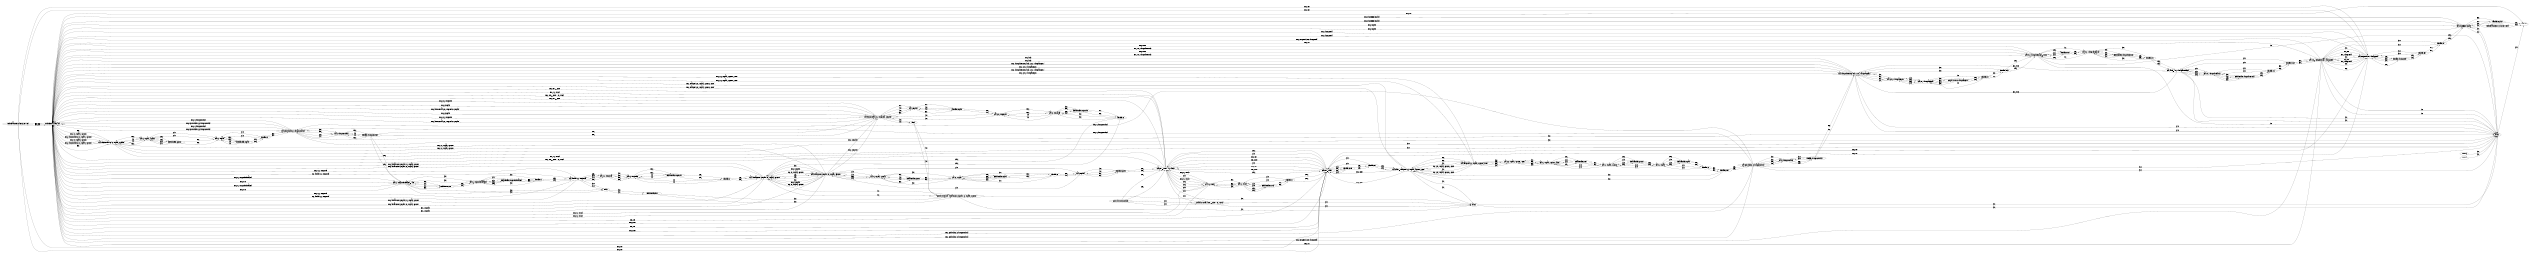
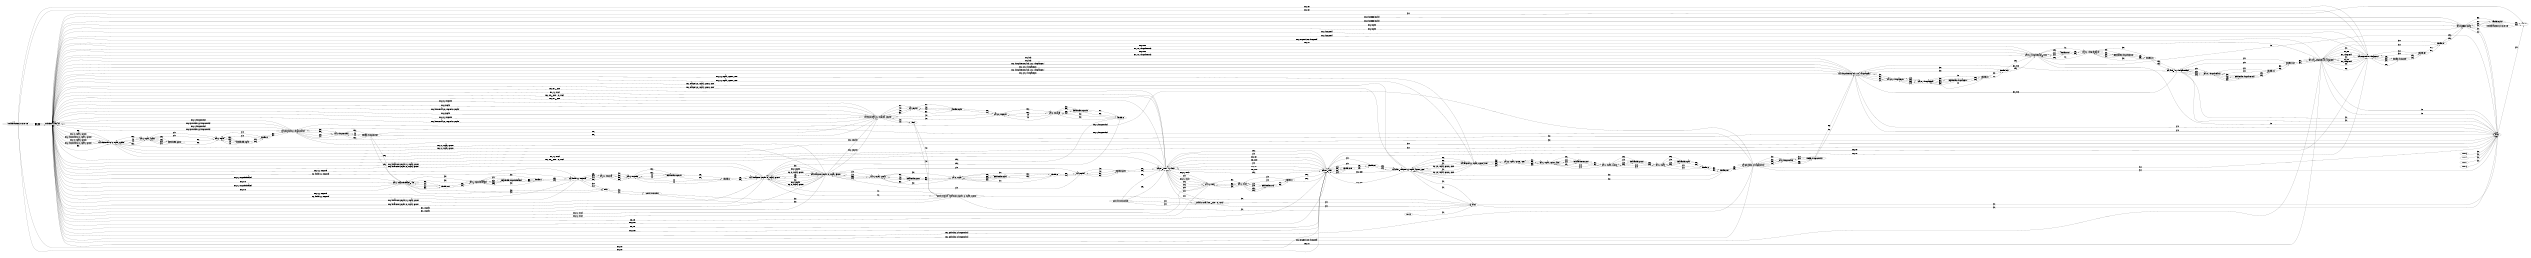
  digraph {
    rankdir=LR
    n1 [label="(MethodReturn,static void)"]
    n2 [label="(Call,rds_conn_destroy(tc->t_cpath->cp_conn))"]
    1000100
    n4 [label="(Block,)"]
    n5 [label="(Call,tc->t_cpath->cp_conn)"]
-   n6 [label="(MethodParameterIn,destroy net *net)"]
+   n6 [label="(MethodParameterIn,struct net *net)"]
    n7 [label="(Call,net != c_net)"]
-   n8 [label="(Call,net_generic(net, rds_tcp_netid))"]
+   n8 [label="(Call,net_generic(net, rds_tcp_struct))"]
    n9 [label="(Identifier,c_net)"]
    n10 [label="(Call,net != c_net || !tc->t_sock)"]
-   n11 [label="(Call,*rtn = net_generic(net, rds_tcp_netid))"]
+   n11 [label="(Call,*read = net_generic(net, rds_tcp_netid))"]
    n12 [label="(Identifier,rds_tcp_netid)"]
-   n13 [label="(MethodParameterOut,struct net *netid)"]
+   n13 [label="(MethodParameterOut,struct net *net)"]
    n14 [label="(Call,spin_lock_irq(&rds_tcp_conn_lock))"]
    n15 [label="(Call,&rds_tcp_conn_lock)"]
    n16 [label="(Call,spin_unlock_irq(&rds_tcp_conn_lock))"]
    n17 [label="(Identifier,rds_tcp_conn_lock)"]
    n18 [label="(Call,&rds_tcp_conn_lock)"]
    n19 [label="(Call,rds_tcp_listen_stop(lsock, &rtn->rds_tcp_accept_w))"]
    n20 [label="(Call,&rtn->rds_tcp_accept_w)"]
    n21 [label="(Call,*c_net = read_pnet(&tc->t_cpath->cp_conn->c_net))"]
    n22 [label="(Call,read_pnet(&tc->t_cpath->cp_conn->c_net))"]
    n23 [label="(Block,)"]
    n24 [label="(Call,&tc->t_cpath->cp_conn->c_net)"]
    n25 [label="(Identifier,c_net)"]
    n26 [label="(Call,tc->t_cpath->cp_conn->c_net)"]
-   n27 [label="(FieldIdentifier,c_net)"]
+   n27 [label="(MethodParameterIn,c_net)"]
    n28 [label="(Call,tc->t_cpath->cp_conn)"]
    n29 [label="(FieldIdentifier,cp_conn)"]
    n30 [label="(Call,tc->t_cpath)"]
    n31 [label="(FieldIdentifier,t_cpath)"]
    n32 [label="(Identifier,tc)"]
    n33 [label="(Identifier,net)"]
    n34 [label="(ControlStructure,if (net != c_net || !tc->t_sock))"]
    n35 [label="(Call,!tc->t_sock)"]
    n36 [label="(Call,tc->t_sock)"]
    n37 [label="(FieldIdentifier,t_sock)"]
    n38 [label="(Identifier,tc)"]
    n39 [label="(ControlStructure,continue;)"]
    n40 [label="(Call,&tmp_list)"]
    n41 [label="(Identifier,tmp_list)"]
    n42 [label="(Call,list_has_conn(&tmp_list, tc->t_cpath->cp_conn))"]
    n43 [label="(Call,tc->t_cpath->cp_conn)"]
    n44 [label="(Call,!list_has_conn(&tmp_list, tc->t_cpath->cp_conn))"]
    n45 [label="(Call,list_move_tail(&tc->t_tcp_node, &tmp_list))"]
    n46 [label="(ControlStructure,if (!list_has_conn(&tmp_list, tc->t_cpath->cp_conn)))"]
    n47 [label="(FieldIdentifier,cp_conn)"]
    n48 [label="(Call,tc->t_cpath)"]
    n49 [label="(FieldIdentifier,t_cpath)"]
    n50 [label="(Identifier,tc)"]
    n51 [label="(Block,)"]
    n52 [label="(Call,&tmp_list)"]
    n53 [label="(Call,&tc->t_tcp_node)"]
    n54 [label="(Call,tc->t_tcp_node)"]
    n55 [label="(FieldIdentifier,t_tcp_node)"]
    n56 [label="(Identifier,tc)"]
    n57 [label="(Identifier,tmp_list)"]
-   n58 [label="(FieldIdentifier,else)"]
+   n58 [label="(ControlStructure,else)"]
    n59 [label="(Block,)"]
    n60 [label="(Call,&tc->t_tcp_node)"]
    n61 [label="(Call,tc->t_tcp_node)"]
    n62 [label="(Call,list_del(&tc->t_tcp_node))"]
    n63 [label="(FieldIdentifier,t_tcp_node)"]
    n64 [label="(Identifier,tc)"]
-   n65 [label="(MethodReturn,true)"]
+   n65 [label="(Identifier,true)"]
    n66 [label="(Call,tc->t_tcp_node_detached = true)"]
    n67 [label="(Call,tc->t_tcp_node_detached)"]
-   n68 [label="(FieldIdentifier,t_tcp_node_detached)"]
+   n68 [label="(FieldIdentifier,t_irq_node_detached)"]
    n69 [label="(Identifier,tc)"]
    n70 [label="(Identifier,rds_tcp_conn_lock)"]
    n71 [label="(FieldIdentifier,cp_conn)"]
    n72 [label="(Call,tc->t_cpath)"]
    n73 [label="(FieldIdentifier,t_cpath)"]
    n74 [label="(Identifier,tc)"]
    n75 [label="(Call,LIST_HEAD(tmp_list))"]
    n76 [label="(Identifier,tmp_list)"]
    n77 [label="(Identifier,rtn)"]
    n78 [label="(Identifier,net)"]
    n79 [label="(Call,*lsock = rtn->rds_tcp_listen_sock)"]
    n80 [label="(Call,rtn->rds_tcp_listen_sock)"]
    n81 [label="(FieldIdentifier,rds_tcp_listen_sock)"]
    n82 [label="(Identifier,lsock)"]
    n83 [label="(Identifier,rtn)"]
    n84 [label="(Call,rtn->rds_tcp_listen_sock = NULL)"]
    n85 [label="(Identifier,NULL)"]
    n86 [label="(Call,rtn->rds_tcp_listen_sock)"]
    n87 [label="(FieldIdentifier,rds_tcp_listen_sock)"]
    n88 [label="(Identifier,rtn)"]
    n89 [label="(Call,rtn->rds_tcp_accept_w)"]
    n90 [label="(Identifier,lsock)"]
-   n91 [label="(ControlStructure,rds_tcp_accept_w)"]
+   n91 [label="(FieldIdentifier,rds_tcp_accept_w)"]
    n92 [label="(Identifier,rtn)"]
+   1000134
    1000103
    1000104
+   1000107
+   1000113
    n1 -> n2 [label="CFG: "]
    n1 -> n2 [label="CFG: "]
-   n1 -> 1000100 [label="DDG: net"]
+   n1 -> 1000100 [label="AST: "]
    n2 -> n1 [label="DDG: tc->t_cpath->cp_conn"]
    n2 -> n1 [label="DDG: rds_conn_destroy(tc->t_cpath->cp_conn)"]
    n2 -> n1 [label="DDG: tc->t_cpath->cp_conn"]
    n2 -> n1 [label="DDG: rds_conn_destroy(tc->t_cpath->cp_conn)"]
    n2 -> n4 [label="AST: "]
    n2 -> n4 [label="AST: "]
    n2 -> n5 [label="CFG: "]
    n2 -> n5 [label="CFG: "]
    n4 -> 1000100 [label="AST: "]
    n5 -> n2 [label="AST: "]
    n5 -> n2 [label="AST: "]
    n5 -> n71 [label="CFG: "]
    n5 -> n71 [label="CFG: "]
    n6 -> n1 [label="DDG: net"]
    n6 -> n1 [label="DDG: net"]
    n6 -> n7 [label="DDG: net"]
    n6 -> n7 [label="DDG: net"]
    n6 -> n8 [label="DDG: net"]
    n6 -> n8 [label="DDG: net"]
    n7 -> n1 [label="DDG: net"]
    n7 -> n1 [label="DDG: c_net"]
    n7 -> n1 [label="DDG: net"]
    n7 -> n1 [label="DDG: c_net"]
    n7 -> n9 [label="CFG: "]
    n7 -> n9 [label="CFG: "]
    n7 -> n10 [label="AST: "]
    n7 -> n10 [label="DDG: net"]
    n7 -> n10 [label="DDG: c_net"]
    n7 -> n10 [label="AST: "]
    n7 -> n10 [label="DDG: net"]
    n7 -> n10 [label="DDG: c_net"]
    n8 -> n1 [label="DDG: rds_tcp_netid"]
    n8 -> n1 [label="DDG: rds_tcp_netid"]
    n8 -> n7 [label="DDG: net"]
    n8 -> n7 [label="DDG: net"]
    n8 -> n11 [label="AST: "]
    n8 -> n11 [label="DDG: net"]
    n8 -> n11 [label="DDG: rds_tcp_netid"]
    n8 -> n11 [label="AST: "]
    n8 -> n11 [label="DDG: net"]
    n8 -> n11 [label="DDG: rds_tcp_netid"]
    n8 -> n12 [label="CFG: "]
    n8 -> n12 [label="CFG: "]
    n9 -> n7 [label="AST: "]
    n9 -> n7 [label="AST: "]
    n9 -> n33 [label="CFG: "]
    n9 -> n33 [label="CFG: "]
    n10 -> n1 [label="DDG: !tc->t_sock"]
    n10 -> n1 [label="DDG: net != c_net || !tc->t_sock"]
    n10 -> n1 [label="DDG: net != c_net"]
    n10 -> n1 [label="DDG: !tc->t_sock"]
    n10 -> n1 [label="DDG: net != c_net || !tc->t_sock"]
    n10 -> n1 [label="DDG: net != c_net"]
    n10 -> n7 [label="CFG: "]
    n10 -> n7 [label="CFG: "]
    n10 -> n34 [label="AST: "]
    n10 -> n34 [label="AST: "]
    n10 -> n35 [label="CFG: "]
    n10 -> n35 [label="CFG: "]
    n11 -> n1 [label="DDG: net_generic(net, rds_tcp_netid)"]
    n11 -> n1 [label="DDG: rtn"]
    n11 -> n1 [label="DDG: net_generic(net, rds_tcp_netid)"]
    n11 -> n1 [label="DDG: rtn"]
    n11 -> n4 [label="AST: "]
    n11 -> n4 [label="AST: "]
    n11 -> n8 [label="CFG: "]
    n11 -> n8 [label="CFG: "]
    n12 -> n8 [label="AST: "]
    n12 -> n8 [label="AST: "]
    n12 -> n78 [label="CFG: "]
    n12 -> n78 [label="CFG: "]
    n13 -> 1000100 [label="LIST: "]
    n14 -> n1 [label="DDG: spin_lock_irq(&rds_tcp_conn_lock)"]
    n14 -> n1 [label="DDG: spin_lock_irq(&rds_tcp_conn_lock)"]
    n14 -> n4 [label="AST: "]
    n14 -> n4 [label="AST: "]
    n14 -> n15 [label="CFG: "]
    n14 -> n15 [label="CFG: "]
    n14 -> n16 [label="DDG: &rds_tcp_conn_lock"]
    n14 -> n16 [label="DDG: &rds_tcp_conn_lock"]
    n15 -> n14 [label="AST: "]
    n15 -> n14 [label="AST: "]
    n15 -> n17 [label="CFG: "]
    n15 -> n17 [label="CFG: "]
    n16 -> n1 [label="DDG: spin_unlock_irq(&rds_tcp_conn_lock)"]
    n16 -> n1 [label="DDG: &rds_tcp_conn_lock"]
    n16 -> n1 [label="DDG: spin_unlock_irq(&rds_tcp_conn_lock)"]
    n16 -> n1 [label="DDG: &rds_tcp_conn_lock"]
    n16 -> n4 [label="AST: "]
    n16 -> n4 [label="AST: "]
    n16 -> n18 [label="CFG: "]
    n16 -> n18 [label="CFG: "]
    n17 -> n15 [label="AST: "]
    n17 -> n15 [label="AST: "]
    n17 -> n19 [label="CFG: "]
    n17 -> n19 [label="CFG: "]
    n18 -> n16 [label="AST: "]
    n18 -> n16 [label="AST: "]
    n18 -> n70 [label="CFG: "]
    n18 -> n70 [label="CFG: "]
    n19 -> n1 [label="DDG: lsock"]
    n19 -> n1 [label="DDG: rds_tcp_listen_stop(lsock, &rtn->rds_tcp_accept_w)"]
    n19 -> n1 [label="DDG: &rtn->rds_tcp_accept_w"]
    n19 -> n1 [label="DDG: lsock"]
    n19 -> n1 [label="DDG: rds_tcp_listen_stop(lsock, &rtn->rds_tcp_accept_w)"]
    n19 -> n1 [label="DDG: &rtn->rds_tcp_accept_w"]
    n19 -> n4 [label="AST: "]
    n19 -> n4 [label="AST: "]
    n19 -> n20 [label="CFG: "]
    n19 -> n20 [label="CFG: "]
    n20 -> n19 [label="AST: "]
    n20 -> n19 [label="AST: "]
    n20 -> n89 [label="CFG: "]
    n20 -> n89 [label="CFG: "]
    n21 -> n1 [label="DDG: read_pnet(&tc->t_cpath->cp_conn->c_net)"]
    n21 -> n1 [label="DDG: read_pnet(&tc->t_cpath->cp_conn->c_net)"]
    n21 -> n7 [label="DDG: c_net"]
    n21 -> n7 [label="DDG: c_net"]
    n21 -> n22 [label="CFG: "]
    n21 -> n22 [label="CFG: "]
    n21 -> n23 [label="AST: "]
    n21 -> n23 [label="AST: "]
    n22 -> n1 [label="DDG: &tc->t_cpath->cp_conn->c_net"]
    n22 -> n1 [label="DDG: &tc->t_cpath->cp_conn->c_net"]
    n22 -> n21 [label="AST: "]
    n22 -> n21 [label="DDG: &tc->t_cpath->cp_conn->c_net"]
    n22 -> n21 [label="AST: "]
    n22 -> n21 [label="DDG: &tc->t_cpath->cp_conn->c_net"]
    n22 -> n24 [label="CFG: "]
    n22 -> n24 [label="CFG: "]
    n23 -> n4 [label="AST: "]
    n23 -> n4 [label="AST: "]
    n24 -> n22 [label="AST: "]
    n24 -> n22 [label="AST: "]
    n24 -> n26 [label="CFG: "]
    n24 -> n26 [label="CFG: "]
    n25 -> n14 [label="CFG: "]
    n25 -> n14 [label="CFG: "]
    n25 -> n21 [label="AST: "]
    n25 -> n21 [label="AST: "]
    n26 -> n24 [label="AST: "]
    n26 -> n24 [label="AST: "]
    n26 -> n27 [label="CFG: "]
    n26 -> n27 [label="CFG: "]
    n27 -> n26 [label="AST: "]
    n27 -> n26 [label="AST: "]
    n27 -> n28 [label="CFG: "]
    n27 -> n28 [label="CFG: "]
    n28 -> n26 [label="AST: "]
    n28 -> n26 [label="AST: "]
    n28 -> n29 [label="CFG: "]
    n28 -> n29 [label="CFG: "]
    n29 -> n28 [label="AST: "]
    n29 -> n28 [label="AST: "]
    n29 -> n30 [label="CFG: "]
    n29 -> n30 [label="CFG: "]
    n30 -> n28 [label="AST: "]
    n30 -> n28 [label="AST: "]
    n30 -> n31 [label="CFG: "]
    n30 -> n31 [label="CFG: "]
    n31 -> n30 [label="AST: "]
    n31 -> n30 [label="AST: "]
    n31 -> n32 [label="CFG: "]
    n31 -> n32 [label="CFG: "]
    n32 -> n25 [label="CFG: "]
    n32 -> n25 [label="CFG: "]
    n32 -> n30 [label="AST: "]
    n32 -> n30 [label="AST: "]
    n33 -> n7 [label="AST: "]
    n33 -> n7 [label="AST: "]
    n33 -> n21 [label="CFG: "]
    n33 -> n21 [label="CFG: "]
    n34 -> n23 [label="AST: "]
    n34 -> n23 [label="AST: "]
    n35 -> n1 [label="DDG: tc->t_sock"]
    n35 -> n1 [label="DDG: tc->t_sock"]
    n35 -> n10 [label="AST: "]
    n35 -> n10 [label="DDG: tc->t_sock"]
    n35 -> n10 [label="AST: "]
    n35 -> n10 [label="DDG: tc->t_sock"]
    n35 -> n36 [label="CFG: "]
    n35 -> n36 [label="CFG: "]
    n36 -> n35 [label="AST: "]
    n36 -> n35 [label="AST: "]
    n36 -> n37 [label="CFG: "]
    n36 -> n37 [label="CFG: "]
    n37 -> n36 [label="AST: "]
    n37 -> n36 [label="AST: "]
    n37 -> n38 [label="CFG: "]
    n37 -> n38 [label="CFG: "]
    n38 -> n7 [label="CFG: "]
    n38 -> n7 [label="CFG: "]
    n38 -> n36 [label="AST: "]
    n38 -> n36 [label="AST: "]
    n39 -> n10 [label="CFG: "]
    n39 -> n10 [label="CFG: "]
    n39 -> n34 [label="AST: "]
    n39 -> n34 [label="AST: "]
    n40 -> n41 [label="CFG: "]
    n40 -> n41 [label="CFG: "]
    n40 -> n42 [label="AST: "]
    n40 -> n42 [label="AST: "]
    n41 -> n10 [label="CFG: "]
    n41 -> n10 [label="CFG: "]
    n41 -> n40 [label="AST: "]
    n41 -> n40 [label="AST: "]
    n42 -> n1 [label="DDG: &tmp_list"]
    n42 -> n1 [label="DDG: &tmp_list"]
    n42 -> n2 [label="DDG: tc->t_cpath->cp_conn"]
    n42 -> n2 [label="DDG: tc->t_cpath->cp_conn"]
    n42 -> n43 [label="CFG: "]
    n42 -> n43 [label="CFG: "]
    n42 -> n44 [label="AST: "]
    n42 -> n44 [label="DDG: &tmp_list"]
    n42 -> n44 [label="DDG: tc->t_cpath->cp_conn"]
    n42 -> n44 [label="AST: "]
    n42 -> n44 [label="DDG: &tmp_list"]
    n42 -> n44 [label="DDG: tc->t_cpath->cp_conn"]
    n42 -> n45 [label="DDG: &tmp_list"]
    n42 -> n45 [label="DDG: &tmp_list"]
    n43 -> n42 [label="AST: "]
    n43 -> n42 [label="AST: "]
    n43 -> n47 [label="CFG: "]
    n43 -> n47 [label="CFG: "]
    n44 -> n1 [label="DDG: !list_has_conn(&tmp_list, tc->t_cpath->cp_conn)"]
    n44 -> n1 [label="DDG: list_has_conn(&tmp_list, tc->t_cpath->cp_conn)"]
    n44 -> n1 [label="DDG: !list_has_conn(&tmp_list, tc->t_cpath->cp_conn)"]
    n44 -> n1 [label="DDG: list_has_conn(&tmp_list, tc->t_cpath->cp_conn)"]
    n44 -> n42 [label="CFG: "]
    n44 -> n42 [label="CFG: "]
    n44 -> n46 [label="AST: "]
    n44 -> n46 [label="AST: "]
    n45 -> n1 [label="DDG: &tc->t_tcp_node"]
    n45 -> n1 [label="DDG: &tmp_list"]
    n45 -> n1 [label="DDG: list_move_tail(&tc->t_tcp_node, &tmp_list)"]
    n45 -> n1 [label="DDG: &tc->t_tcp_node"]
    n45 -> n1 [label="DDG: &tmp_list"]
    n45 -> n1 [label="DDG: list_move_tail(&tc->t_tcp_node, &tmp_list)"]
    n45 -> n51 [label="AST: "]
    n45 -> n51 [label="AST: "]
    n45 -> n52 [label="CFG: "]
    n45 -> n52 [label="CFG: "]
    n46 -> n23 [label="AST: "]
    n46 -> n23 [label="AST: "]
    n47 -> n43 [label="AST: "]
    n47 -> n43 [label="AST: "]
    n47 -> n48 [label="CFG: "]
    n47 -> n48 [label="CFG: "]
    n48 -> n43 [label="AST: "]
    n48 -> n43 [label="AST: "]
    n48 -> n49 [label="CFG: "]
    n48 -> n49 [label="CFG: "]
    n49 -> n48 [label="AST: "]
    n49 -> n48 [label="AST: "]
    n49 -> n50 [label="CFG: "]
    n49 -> n50 [label="CFG: "]
    n50 -> n40 [label="CFG: "]
    n50 -> n40 [label="CFG: "]
    n50 -> n48 [label="AST: "]
    n50 -> n48 [label="AST: "]
    n51 -> n46 [label="AST: "]
    n51 -> n46 [label="AST: "]
    n52 -> n45 [label="AST: "]
    n52 -> n45 [label="AST: "]
    n52 -> n57 [label="CFG: "]
    n52 -> n57 [label="CFG: "]
    n53 -> n45 [label="AST: "]
    n53 -> n45 [label="AST: "]
    n53 -> n54 [label="CFG: "]
    n53 -> n54 [label="CFG: "]
    n54 -> n53 [label="AST: "]
    n54 -> n53 [label="AST: "]
    n54 -> n55 [label="CFG: "]
    n54 -> n55 [label="CFG: "]
    n55 -> n54 [label="AST: "]
    n55 -> n54 [label="AST: "]
    n55 -> n56 [label="CFG: "]
    n55 -> n56 [label="CFG: "]
    n56 -> n44 [label="CFG: "]
    n56 -> n44 [label="CFG: "]
    n56 -> n54 [label="AST: "]
    n56 -> n54 [label="AST: "]
    n57 -> n52 [label="AST: "]
    n57 -> n52 [label="AST: "]
    n57 -> n53 [label="CFG: "]
    n57 -> n53 [label="CFG: "]
    n58 -> n46 [label="AST: "]
    n58 -> n46 [label="AST: "]
    n59 -> n58 [label="AST: "]
    n59 -> n58 [label="AST: "]
    n60 -> n61 [label="CFG: "]
    n60 -> n61 [label="CFG: "]
    n60 -> n62 [label="AST: "]
    n60 -> n62 [label="AST: "]
    n61 -> n60 [label="AST: "]
    n61 -> n60 [label="AST: "]
    n61 -> n63 [label="CFG: "]
    n61 -> n63 [label="CFG: "]
    n62 -> n1 [label="DDG: list_del(&tc->t_tcp_node)"]
    n62 -> n1 [label="DDG: &tc->t_tcp_node"]
    n62 -> n1 [label="DDG: list_del(&tc->t_tcp_node)"]
    n62 -> n1 [label="DDG: &tc->t_tcp_node"]
    n62 -> n59 [label="AST: "]
    n62 -> n59 [label="AST: "]
    n62 -> n60 [label="CFG: "]
    n62 -> n60 [label="CFG: "]
    n63 -> n61 [label="AST: "]
    n63 -> n61 [label="AST: "]
    n63 -> n64 [label="CFG: "]
    n63 -> n64 [label="CFG: "]
    n64 -> n44 [label="CFG: "]
    n64 -> n44 [label="CFG: "]
    n64 -> n61 [label="AST: "]
    n64 -> n61 [label="AST: "]
    n65 -> n66 [label="AST: "]
    n65 -> n66 [label="AST: "]
    n65 -> n67 [label="CFG: "]
    n65 -> n67 [label="CFG: "]
    n66 -> n1 [label="DDG: true"]
    n66 -> n1 [label="DDG: tc->t_tcp_node_detached"]
    n66 -> n1 [label="DDG: true"]
    n66 -> n1 [label="DDG: tc->t_tcp_node_detached"]
    n66 -> n59 [label="AST: "]
    n66 -> n59 [label="AST: "]
    n66 -> n65 [label="CFG: "]
    n66 -> n65 [label="CFG: "]
    n67 -> n66 [label="AST: "]
    n67 -> n66 [label="AST: "]
    n67 -> n68 [label="CFG: "]
    n67 -> n68 [label="CFG: "]
    n68 -> n67 [label="AST: "]
    n68 -> n67 [label="AST: "]
    n68 -> n69 [label="CFG: "]
    n68 -> n69 [label="CFG: "]
    n69 -> n62 [label="CFG: "]
    n69 -> n62 [label="CFG: "]
    n69 -> n67 [label="AST: "]
    n69 -> n67 [label="AST: "]
    n70 -> n18 [label="AST: "]
    n70 -> n18 [label="AST: "]
    n70 -> n45 [label="CFG: "]
    n70 -> n45 [label="CFG: "]
    n70 -> n66 [label="CFG: "]
    n70 -> n66 [label="CFG: "]
    n71 -> n5 [label="AST: "]
    n71 -> n5 [label="AST: "]
    n71 -> n72 [label="CFG: "]
    n71 -> n72 [label="CFG: "]
    n72 -> n5 [label="AST: "]
    n72 -> n5 [label="AST: "]
    n72 -> n73 [label="CFG: "]
    n72 -> n73 [label="CFG: "]
    n73 -> n72 [label="AST: "]
    n73 -> n72 [label="AST: "]
    n73 -> n74 [label="CFG: "]
    n73 -> n74 [label="CFG: "]
    n74 -> n16 [label="CFG: "]
    n74 -> n16 [label="CFG: "]
    n74 -> n72 [label="AST: "]
    n74 -> n72 [label="AST: "]
    n75 -> n1 [label="DDG: LIST_HEAD(tmp_list)"]
    n75 -> n1 [label="DDG: tmp_list"]
    n75 -> n1 [label="DDG: LIST_HEAD(tmp_list)"]
    n75 -> n1 [label="DDG: tmp_list"]
    n75 -> n4 [label="AST: "]
    n75 -> n4 [label="AST: "]
    n75 -> n76 [label="CFG: "]
    n75 -> n76 [label="CFG: "]
    n76 -> 1000100 [label="CFG: "]
    n76 -> n75 [label="AST: "]
    n76 -> n75 [label="AST: "]
    n77 -> n11 [label="AST: "]
    n77 -> n11 [label="AST: "]
    n77 -> n75 [label="CFG: "]
    n77 -> n75 [label="CFG: "]
    n78 -> n8 [label="AST: "]
    n78 -> n8 [label="AST: "]
    n78 -> n77 [label="CFG: "]
    n78 -> n77 [label="CFG: "]
    n79 -> n4 [label="AST: "]
    n79 -> n4 [label="AST: "]
    n79 -> n19 [label="DDG: lsock"]
    n79 -> n19 [label="DDG: lsock"]
    n79 -> n80 [label="CFG: "]
    n79 -> n80 [label="CFG: "]
    n80 -> n79 [label="AST: "]
    n80 -> n79 [label="AST: "]
    n80 -> n81 [label="CFG: "]
    n80 -> n81 [label="CFG: "]
    n81 -> n80 [label="AST: "]
    n81 -> n80 [label="AST: "]
    n81 -> n83 [label="CFG: "]
    n81 -> n83 [label="CFG: "]
    n82 -> n11 [label="CFG: "]
    n82 -> n11 [label="CFG: "]
    n82 -> n79 [label="AST: "]
    n82 -> n79 [label="AST: "]
    n83 -> n80 [label="AST: "]
    n83 -> n80 [label="AST: "]
    n83 -> n82 [label="CFG: "]
    n83 -> n82 [label="CFG: "]
    n84 -> n1 [label="DDG: NULL"]
    n84 -> n1 [label="DDG: rtn->rds_tcp_listen_sock"]
    n84 -> n1 [label="DDG: NULL"]
    n84 -> n1 [label="DDG: rtn->rds_tcp_listen_sock"]
    n84 -> n4 [label="AST: "]
    n84 -> n4 [label="AST: "]
    n84 -> n85 [label="CFG: "]
    n84 -> n85 [label="CFG: "]
    n85 -> n84 [label="AST: "]
    n85 -> n84 [label="AST: "]
    n85 -> n86 [label="CFG: "]
    n85 -> n86 [label="CFG: "]
    n86 -> n84 [label="AST: "]
    n86 -> n84 [label="AST: "]
    n86 -> n87 [label="CFG: "]
    n86 -> n87 [label="CFG: "]
    n87 -> n86 [label="AST: "]
    n87 -> n86 [label="AST: "]
    n87 -> n88 [label="CFG: "]
    n87 -> n88 [label="CFG: "]
    n88 -> n79 [label="CFG: "]
    n88 -> n79 [label="CFG: "]
    n88 -> n86 [label="AST: "]
    n88 -> n86 [label="AST: "]
    n89 -> n20 [label="AST: "]
    n89 -> n20 [label="AST: "]
    n89 -> n91 [label="CFG: "]
    n89 -> n91 [label="CFG: "]
    n90 -> n19 [label="AST: "]
    n90 -> n19 [label="AST: "]
    n90 -> n84 [label="CFG: "]
    n90 -> n84 [label="CFG: "]
    n91 -> n89 [label="AST: "]
    n91 -> n89 [label="AST: "]
    n91 -> n92 [label="CFG: "]
    n91 -> n92 [label="CFG: "]
    n92 -> n89 [label="AST: "]
    n92 -> n89 [label="AST: "]
    n92 -> n90 [label="CFG: "]
    n92 -> n90 [label="CFG: "]
+   1000134 -> n23 [label="AST: "]
    1000103 -> n4 [label="AST: "]
    1000104 -> n4 [label="AST: "]
+   1000107 -> n4 [label="AST: "]
+   1000113 -> n4 [label="AST: "]
  }
